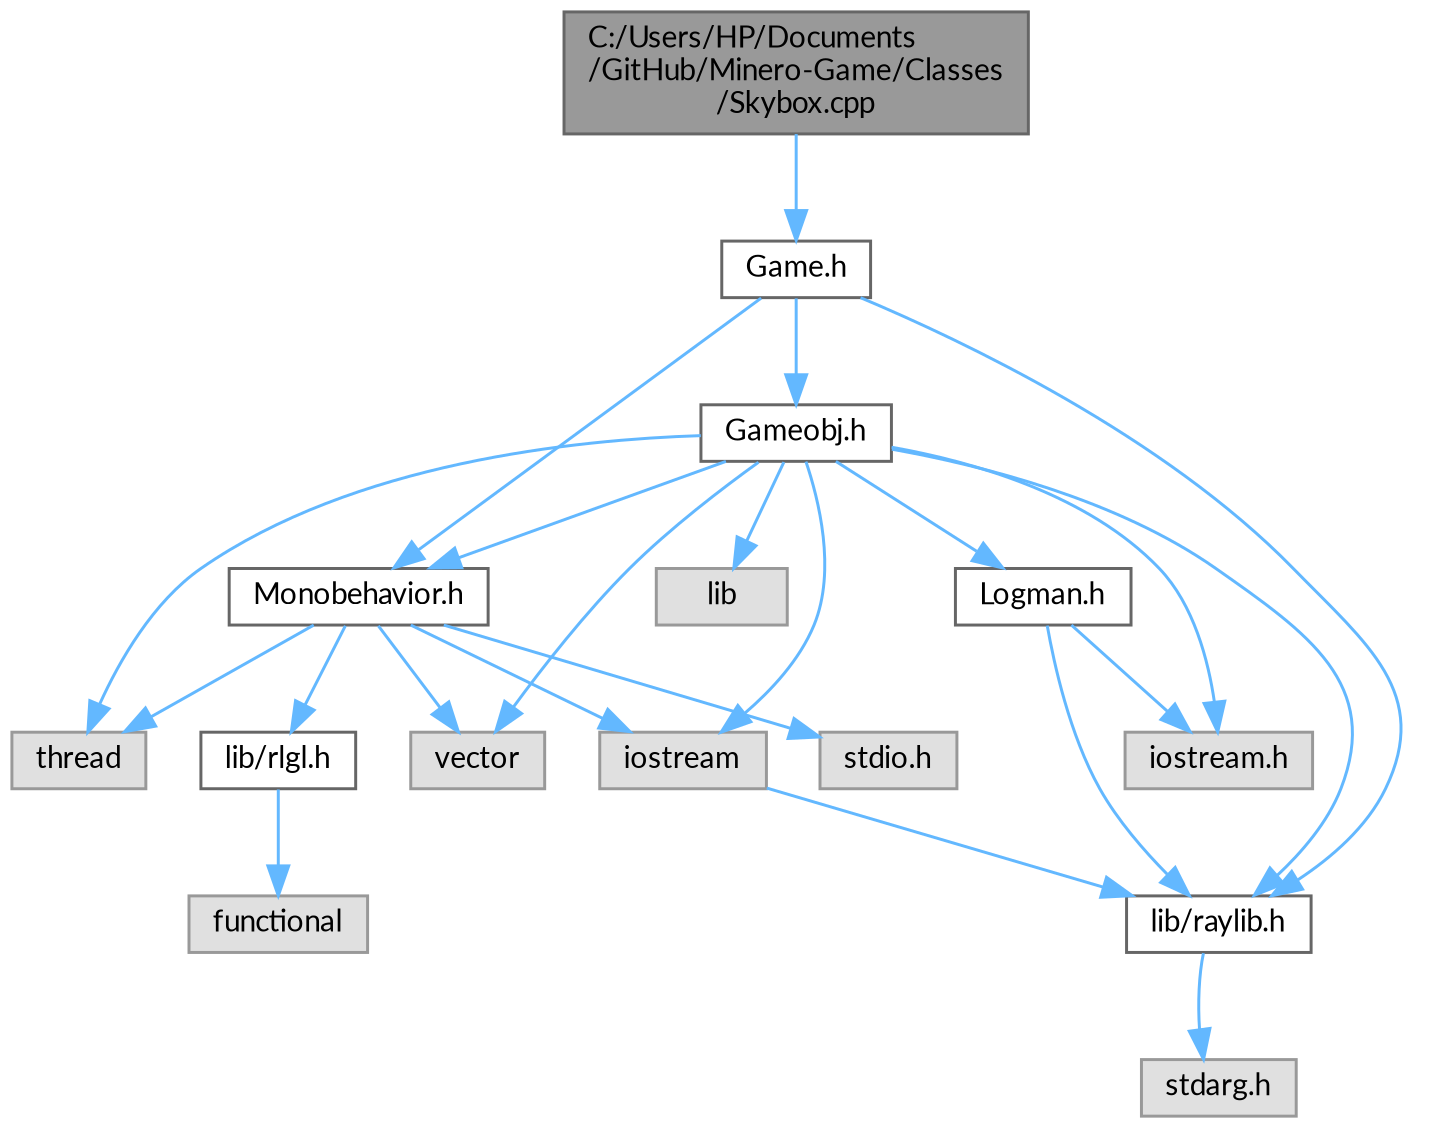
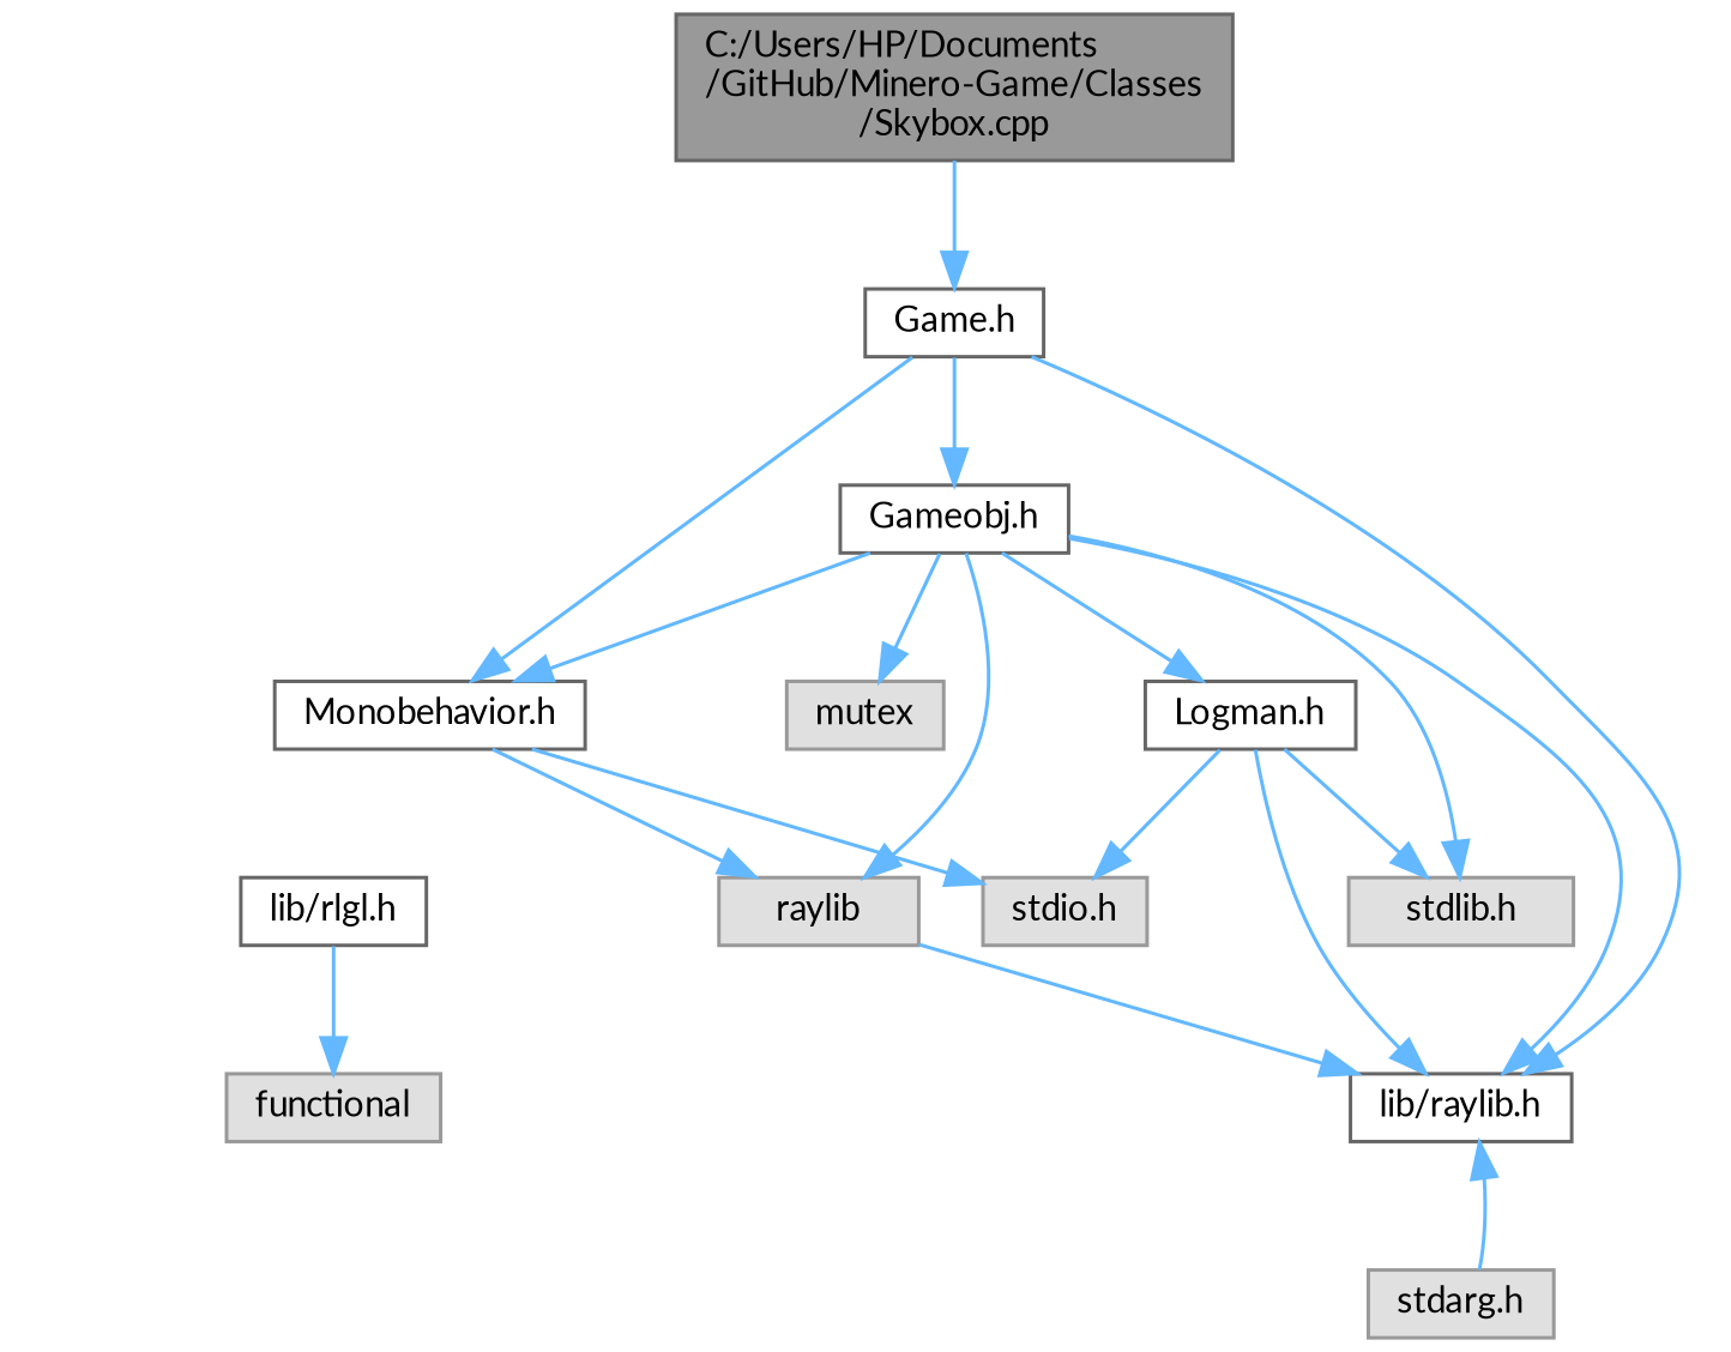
  digraph {
    fontname=Lato
    node [color=grey60 fillcolor="#E0E0E0" fontname=Lato fontsize=10 shape=box style=filled]
    edge [color=steelblue1 fontname=Lato fontsize=10 labelfontname=Helvetica labelfontsize=10 style=solid]
    n1 [color=gray40 fillcolor=grey60 fontcolor=black height=0.2 label="C:/Users/HP/Documents\l/GitHub/Minero-Game/Classes\l/Skybox.cpp" width=0.4]
    n2 [color=grey40 fillcolor=white height=0.2 label="Game.h" width=0.4]
    n3 [color=grey40 fillcolor=white height=0.2 label="Monobehavior.h" width=0.4]
    n4 [color=grey40 fillcolor=white height=0.2 label="lib/raylib.h" width=0.4]
    n5 [color=grey40 fillcolor=white height=0.2 label="Gameobj.h" width=0.4]
    n6 [color=grey40 fillcolor=white height=0.2 label="lib/rlgl.h" width=0.4]
    n7 [height=0.2 label="stdio.h" width=0.4]
-   n8 [height=0.2 label=iostream width=0.4]
-   n9 [height=0.2 label=thread width=0.4]
-   n10 [height=0.2 label=vector width=0.4]
+   n8 [height=0.2 label=raylib width=0.4]
    n11 [height=0.2 label="stdarg.h" width=0.4]
-   n12 [height=0.2 label="iostream.h" width=0.4]
+   n12 [height=0.2 label="stdlib.h" width=0.4]
    n13 [color=grey40 fillcolor=white height=0.2 label="Logman.h" width=0.4]
-   n14 [height=0.2 label=lib width=0.4]
+   n14 [height=0.2 label=mutex width=0.4]
    n15 [height=0.2 label=functional width=0.4]
    n1 -> n2
    n2 -> n3
    n2 -> n4
    n2 -> n5
-   n3 -> n6
    n3 -> n7
    n3 -> n8
-   n3 -> n9
-   n3 -> n10
-   n4 -> n11
+   n11 -> n4
    n5 -> n3
    n5 -> n4
    n5 -> n8
-   n5 -> n9
-   n5 -> n10
    n5 -> n12
    n5 -> n13
    n5 -> n14
    n6 -> n15
    n8 -> n4
    n13 -> n4
+   n13 -> n7
    n13 -> n12
  }
